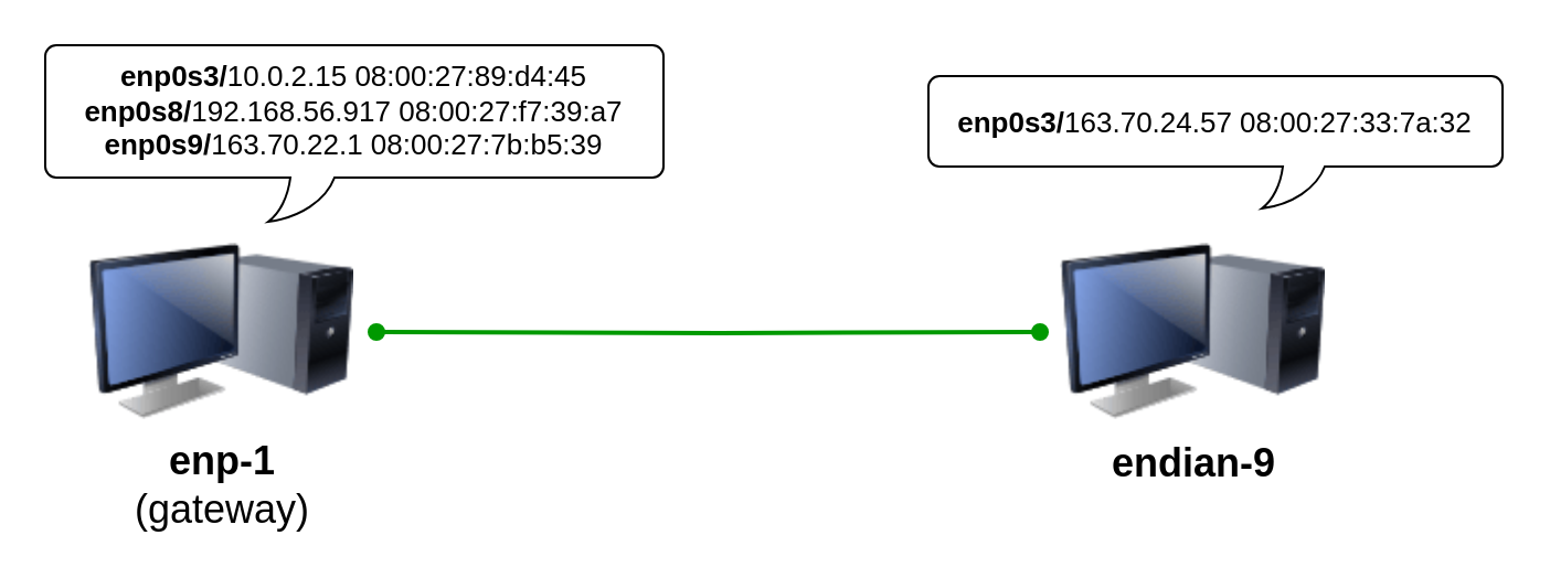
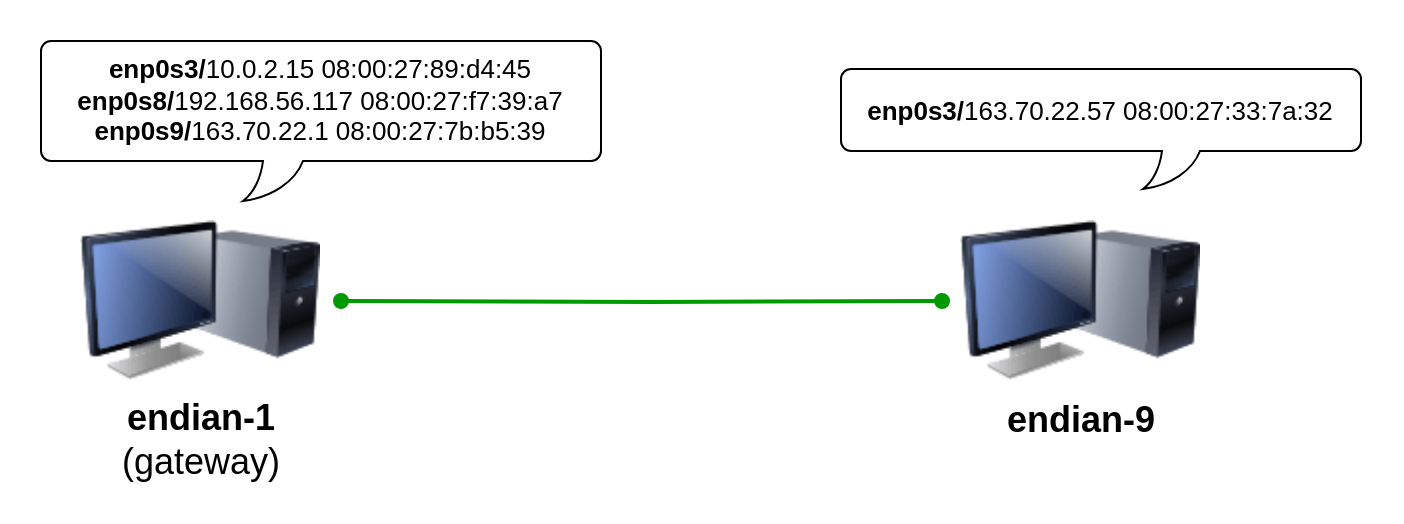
  <mxCell id="0" />
  <mxCell id="1" parent="0" />
  <mxCell id="2" style="edgeStyle=orthogonalEdgeStyle;rounded=0;orthogonalLoop=1;jettySize=auto;html=1;startArrow=oval;startFill=1;endArrow=oval;endFill=1;strokeWidth=2;strokeColor=#009900;entryX=-0.079;entryY=0.5;entryDx=0;entryDy=0;entryPerimeter=0;" edge="1" parent="1" target="4"><mxGeometry relative="1" as="geometry"><mxPoint x="170" y="150" as="sourcePoint" /></mxGeometry></mxCell>
  <mxCell id="3" value="" style="image;html=1;image=img/lib/clip_art/computers/Monitor_Tower_128x128.png" vertex="1" parent="1"><mxGeometry x="40" y="90" width="120" height="120" as="geometry" /></mxCell>
  <mxCell id="4" value="" style="image;html=1;image=img/lib/clip_art/computers/Monitor_Tower_128x128.png" vertex="1" parent="1"><mxGeometry x="480" y="90" width="120" height="120" as="geometry" /></mxCell>
- <mxCell id="5" value="&lt;font style=&quot;font-size: 18px&quot;&gt;&lt;b&gt;enp-1&lt;/b&gt;&lt;br&gt;(gateway)&lt;br&gt;&lt;/font&gt;" style="text;html=1;align=center;verticalAlign=middle;resizable=0;points=[];autosize=1;" vertex="1" parent="1"><mxGeometry x="55" y="200" width="90" height="40" as="geometry" /></mxCell>
+ <mxCell id="5" value="&lt;font style=&quot;font-size: 18px&quot;&gt;&lt;b&gt;endian-1&lt;/b&gt;&lt;br&gt;(gateway)&lt;br&gt;&lt;/font&gt;" style="text;html=1;align=center;verticalAlign=middle;resizable=0;points=[];autosize=1;" vertex="1" parent="1"><mxGeometry x="55" y="200" width="90" height="40" as="geometry" /></mxCell>
  <mxCell id="6" value="&lt;font style=&quot;font-size: 18px&quot;&gt;&lt;b&gt;endian-9&lt;/b&gt;&lt;br&gt;&lt;/font&gt;" style="text;html=1;align=center;verticalAlign=middle;resizable=0;points=[];autosize=1;" vertex="1" parent="1"><mxGeometry x="495" y="200" width="90" height="20" as="geometry" /></mxCell>
- <mxCell id="7" value="&lt;font style=&quot;font-size: 13px&quot;&gt;&lt;b&gt;enp0s3/&lt;/b&gt;10.0.2.15 08:00:27:89:d4:45&lt;br&gt;&lt;b&gt;enp0s8/&lt;/b&gt;192.168.56.917 08:00:27:f7:39:a7&lt;br&gt;&lt;b&gt;enp0s9/&lt;/b&gt;163.70.22.1 08:00:27:7b:b5:39&lt;/font&gt;" style="whiteSpace=wrap;html=1;shape=mxgraph.basic.roundRectCallout;dx=121;dy=20;size=5;boundedLbl=1;" vertex="1" parent="1"><mxGeometry x="20" y="20" width="280" height="80" as="geometry" /></mxCell>
- <mxCell id="8" value="&lt;font style=&quot;font-size: 13px&quot;&gt;&lt;b&gt;enp0s3/&lt;/b&gt;163.70.24.57 08:00:27:33:7a:32&lt;/font&gt;" style="whiteSpace=wrap;html=1;shape=mxgraph.basic.roundRectCallout;dx=170;dy=19;size=5;boundedLbl=1;" vertex="1" parent="1"><mxGeometry x="420" y="34" width="260" height="60" as="geometry" /></mxCell>
+ <mxCell id="7" value="&lt;font style=&quot;font-size: 13px&quot;&gt;&lt;b&gt;enp0s3/&lt;/b&gt;10.0.2.15 08:00:27:89:d4:45&lt;br&gt;&lt;b&gt;enp0s8/&lt;/b&gt;192.168.56.117 08:00:27:f7:39:a7&lt;br&gt;&lt;b&gt;enp0s9/&lt;/b&gt;163.70.22.1 08:00:27:7b:b5:39&lt;/font&gt;" style="whiteSpace=wrap;html=1;shape=mxgraph.basic.roundRectCallout;dx=121;dy=20;size=5;boundedLbl=1;" vertex="1" parent="1"><mxGeometry x="20" y="20" width="280" height="80" as="geometry" /></mxCell>
+ <mxCell id="8" value="&lt;font style=&quot;font-size: 13px&quot;&gt;&lt;b&gt;enp0s3/&lt;/b&gt;163.70.22.57 08:00:27:33:7a:32&lt;/font&gt;" style="whiteSpace=wrap;html=1;shape=mxgraph.basic.roundRectCallout;dx=170;dy=19;size=5;boundedLbl=1;" vertex="1" parent="1"><mxGeometry x="420" y="34" width="260" height="60" as="geometry" /></mxCell>
